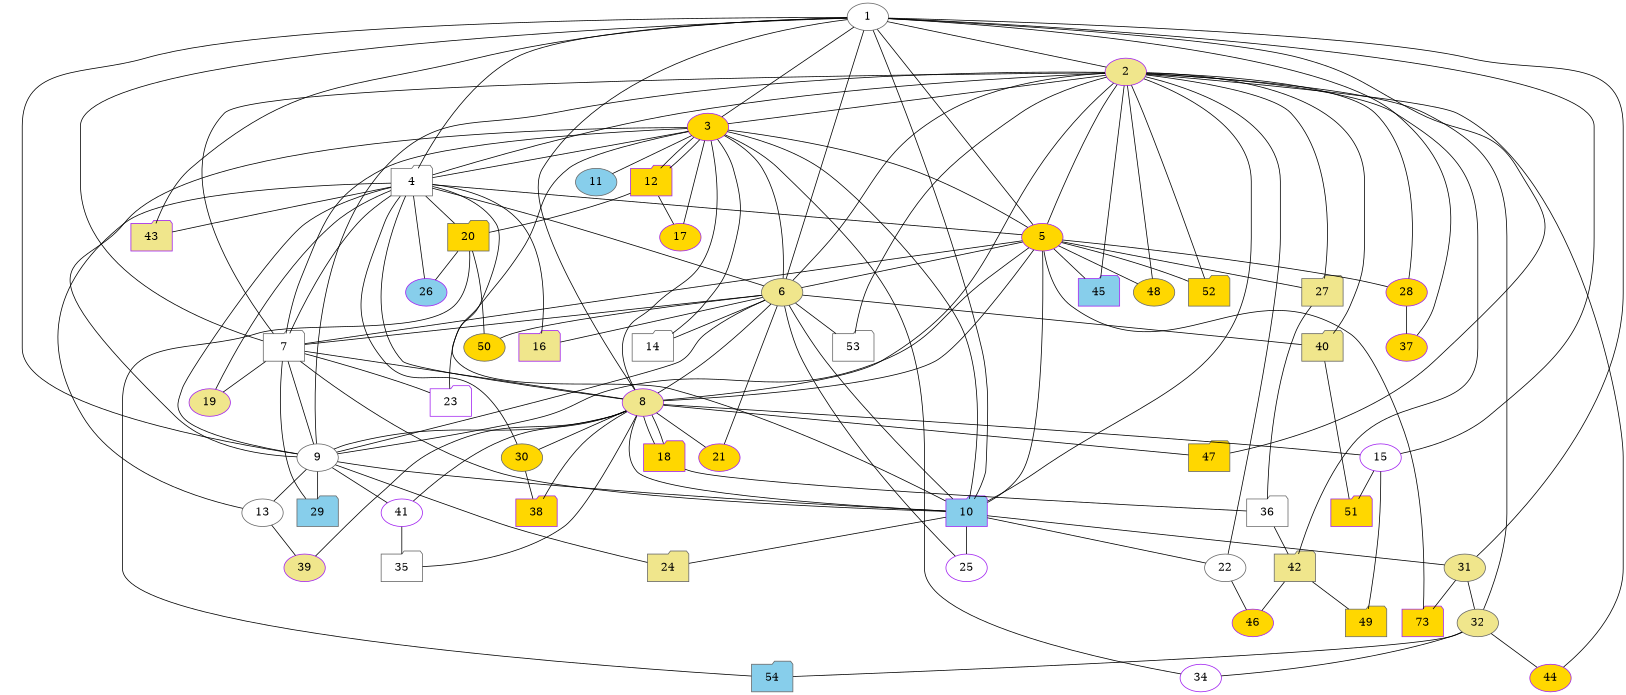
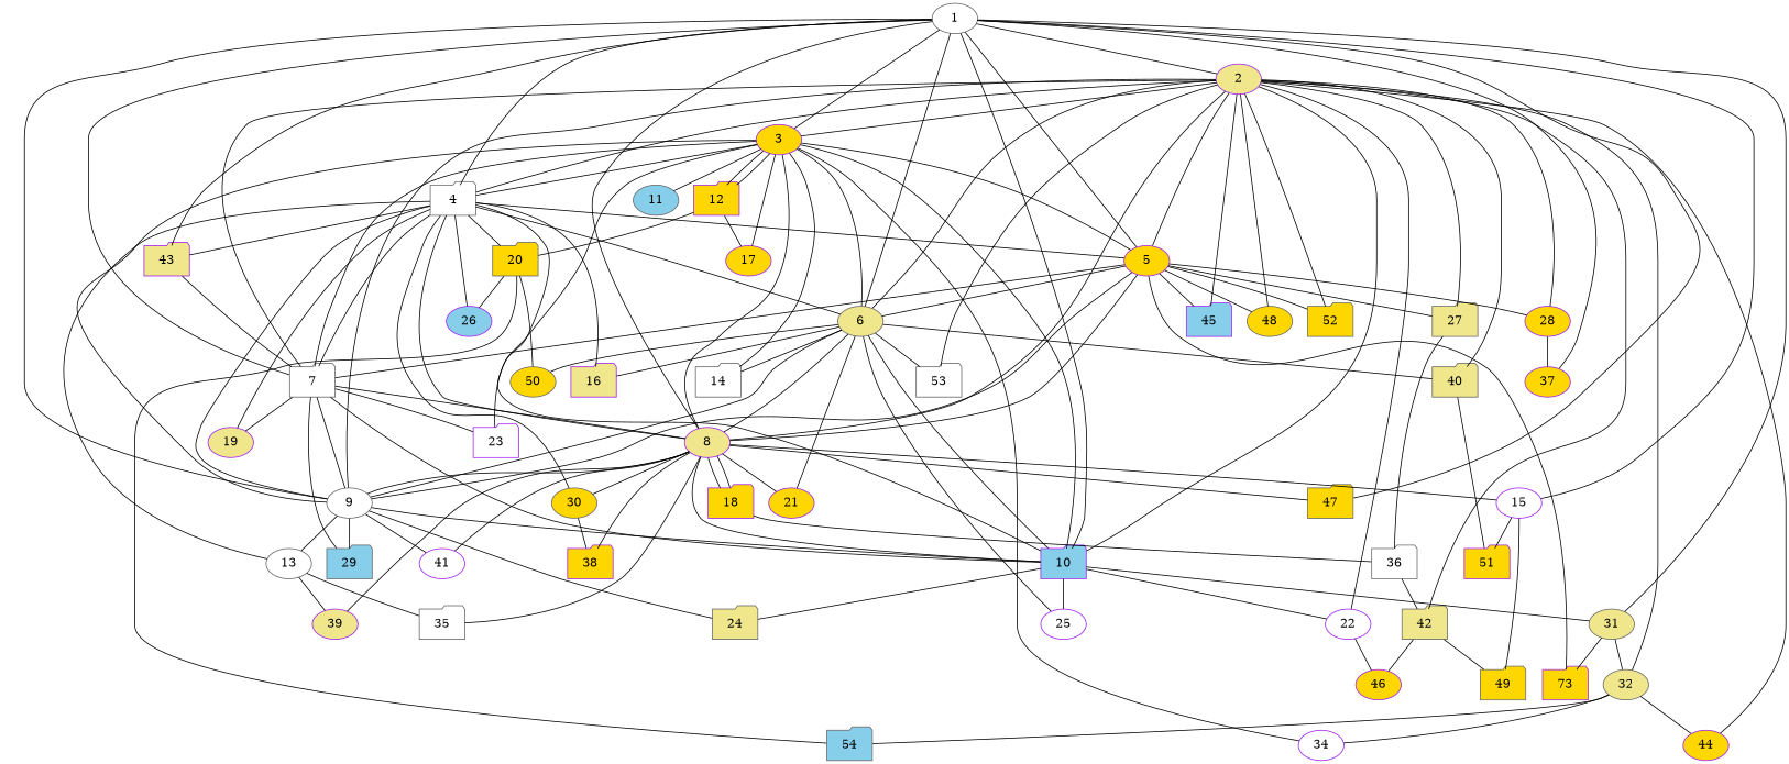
  graph {
    node [color=gray40 fillcolor=gold shape=ellipse style=filled]
    1 [fillcolor=white]
    2 [color=purple fillcolor=khaki]
    3 [color=purple]
    4 [fillcolor=white shape=folder]
    5 [color=purple]
    6 [fillcolor=khaki]
    7 [fillcolor=white shape=folder]
    8 [color=purple fillcolor=khaki]
    9 [fillcolor=white]
    10 [color=purple fillcolor=skyblue shape=folder]
    15 [color=purple fillcolor=white]
    31 [fillcolor=khaki]
    37 [color=purple]
    43 [color=purple fillcolor=khaki shape=folder]
    47 [shape=folder]
-   22 [fillcolor=white]
+   22 [color=purple fillcolor=white]
    27 [fillcolor=khaki shape=folder]
    28 [color=purple]
    32 [fillcolor=khaki]
    40 [fillcolor=khaki shape=folder]
    42 [fillcolor=khaki shape=folder]
    44 [color=purple]
    45 [color=purple fillcolor=skyblue shape=folder]
    48
    52 [shape=folder]
    53 [fillcolor=white shape=folder]
    11 [fillcolor=skyblue]
    12 [color=purple shape=folder]
    14 [fillcolor=white shape=folder]
    17 [color=purple]
    23 [color=purple fillcolor=white shape=folder]
    34 [color=purple fillcolor=white]
    13 [fillcolor=white]
    16 [color=purple fillcolor=khaki shape=folder]
    19 [color=purple fillcolor=khaki]
    20 [shape=folder]
    26 [color=purple fillcolor=skyblue]
    30
    n39 [color=purple label=73 shape=folder]
    21 [color=purple]
    25 [color=purple fillcolor=white]
    50
    29 [fillcolor=skyblue shape=folder]
    18 [color=purple shape=folder]
    35 [fillcolor=white shape=folder]
    38 [color=purple shape=folder]
    39 [color=purple fillcolor=khaki]
    41 [color=purple fillcolor=white]
    24 [fillcolor=khaki shape=folder]
    49 [shape=folder]
    51 [color=purple shape=folder]
    46 [color=purple]
    36 [fillcolor=white shape=folder]
    54 [fillcolor=skyblue shape=folder]
    1 -- 2
    1 -- 3
    1 -- 4
    1 -- 5
    1 -- 6
    1 -- 7
    1 -- 8
    1 -- 9
    1 -- 10
    1 -- 15
    1 -- 31
    1 -- 37
    1 -- 43
    1 -- 47
    2 -- 3
    2 -- 4
    2 -- 5
    2 -- 6
    2 -- 7
    2 -- 8
    2 -- 9
    2 -- 10
    2 -- 22
    2 -- 27
    2 -- 28
    2 -- 32
    2 -- 40
    2 -- 42
    2 -- 44
    2 -- 45
    2 -- 48
    2 -- 52
    2 -- 53
    3 -- 4
    3 -- 5
    3 -- 6
    3 -- 7
    3 -- 8
    3 -- 9
    3 -- 10
    3 -- 11
    3 -- 12
    3 -- 12
    3 -- 14
    3 -- 17
    3 -- 23
    3 -- 34
    4 -- 5
    4 -- 6
    4 -- 7
    4 -- 8
    4 -- 9
    4 -- 10
    4 -- 43
    4 -- 13
    4 -- 16
    4 -- 19
    4 -- 20
    4 -- 26
    4 -- 30
    5 -- 6
    5 -- 7
    5 -- 8
    5 -- 9
-   5 -- 10
    5 -- 27
    5 -- 28
    5 -- 45
    5 -- 48
    5 -- 52
    5 -- n39
-   6 -- 7
+   43 -- 7
    6 -- 8
    6 -- 9
    6 -- 10
    6 -- 40
    6 -- 53
    6 -- 14
    6 -- 16
    6 -- 21
    6 -- 25
    6 -- 50
    7 -- 8
    7 -- 9
    7 -- 10
    7 -- 23
    7 -- 19
    7 -- 29
    8 -- 9
    8 -- 10
    8 -- 15
    8 -- 47
    8 -- 30
    8 -- 21
    8 -- 18
    8 -- 18
    8 -- 35
    8 -- 38
    8 -- 39
    8 -- 41
    9 -- 10
    9 -- 13
    9 -- 29
    9 -- 41
    9 -- 24
    10 -- 31
    10 -- 22
    10 -- 25
    10 -- 24
    15 -- 49
    15 -- 51
    31 -- 32
    31 -- n39
    22 -- 46
    27 -- 36
    28 -- 37
    32 -- 44
    32 -- 34
    32 -- 54
    40 -- 51
    42 -- 49
    42 -- 46
    12 -- 17
    12 -- 20
-   41 -- 35
+   13 -- 35
    13 -- 39
    20 -- 26
    20 -- 50
    20 -- 54
    30 -- 38
    18 -- 36
    36 -- 42
  }
